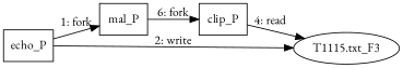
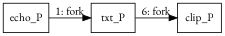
  digraph {
    engine=neato
    fixedsize=false
    fontname="EB Garamond"
    fontsize=10
    nodesep=0.3
    rankdir=LR
    ranksep=0
    splines=true
    node [fontname="EB Garamond" node_type=Process shape=box]
    edge [fontname="EB Garamond"]
-   mal_P
+   mal_P [label=txt_P]
    clip_P
    echo_P
-   "T1115.txt_F3" [node_type=File shape=ellipse]
    mal_P -> clip_P [label="6: fork"]
-   clip_P -> "T1115.txt_F3" [label="4: read"]
    echo_P -> mal_P [label="1: fork"]
-   echo_P -> "T1115.txt_F3" [label="2: write"]
  }
